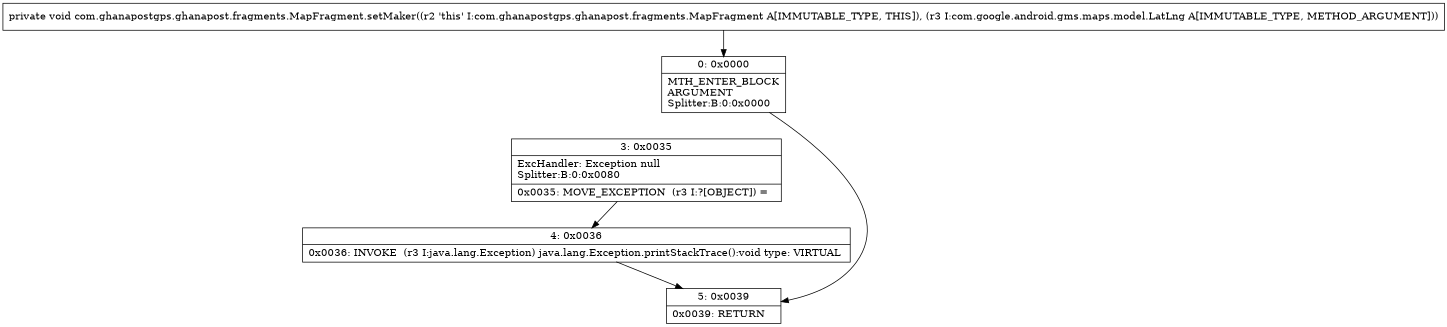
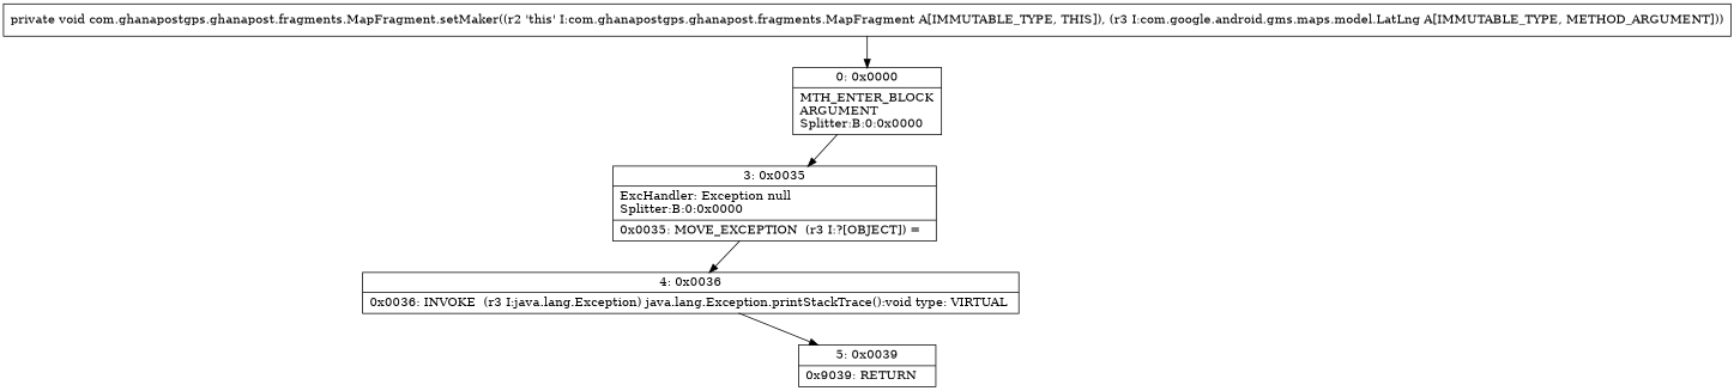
  digraph {
    node [shape=record]
    n1 [label="{0\:\ 0x0000|MTH_ENTER_BLOCK\lARGUMENT\lSplitter:B:0:0x0000\l}"]
-   n2 [label="{3\:\ 0x0035|ExcHandler: Exception null\lSplitter:B:0:0x0080\l|0x0035: MOVE_EXCEPTION  (r3 I:?[OBJECT]) =  \l}"]
+   n2 [label="{3\:\ 0x0035|ExcHandler: Exception null\lSplitter:B:0:0x0000\l|0x0035: MOVE_EXCEPTION  (r3 I:?[OBJECT]) =  \l}"]
    n3 [label="{4\:\ 0x0036|0x0036: INVOKE  (r3 I:java.lang.Exception) java.lang.Exception.printStackTrace():void type: VIRTUAL \l}"]
-   n4 [label="{5\:\ 0x0039|0x0039: RETURN   \l}"]
+   n4 [label="{5\:\ 0x0039|0x9039: RETURN   \l}"]
    n5 [label="{private void com.ghanapostgps.ghanapost.fragments.MapFragment.setMaker((r2 'this' I:com.ghanapostgps.ghanapost.fragments.MapFragment A[IMMUTABLE_TYPE, THIS]), (r3 I:com.google.android.gms.maps.model.LatLng A[IMMUTABLE_TYPE, METHOD_ARGUMENT])) }"]
-   n1 -> n4
+   n1 -> n2
    n2 -> n3
    n3 -> n4
    n5 -> n1
  }
